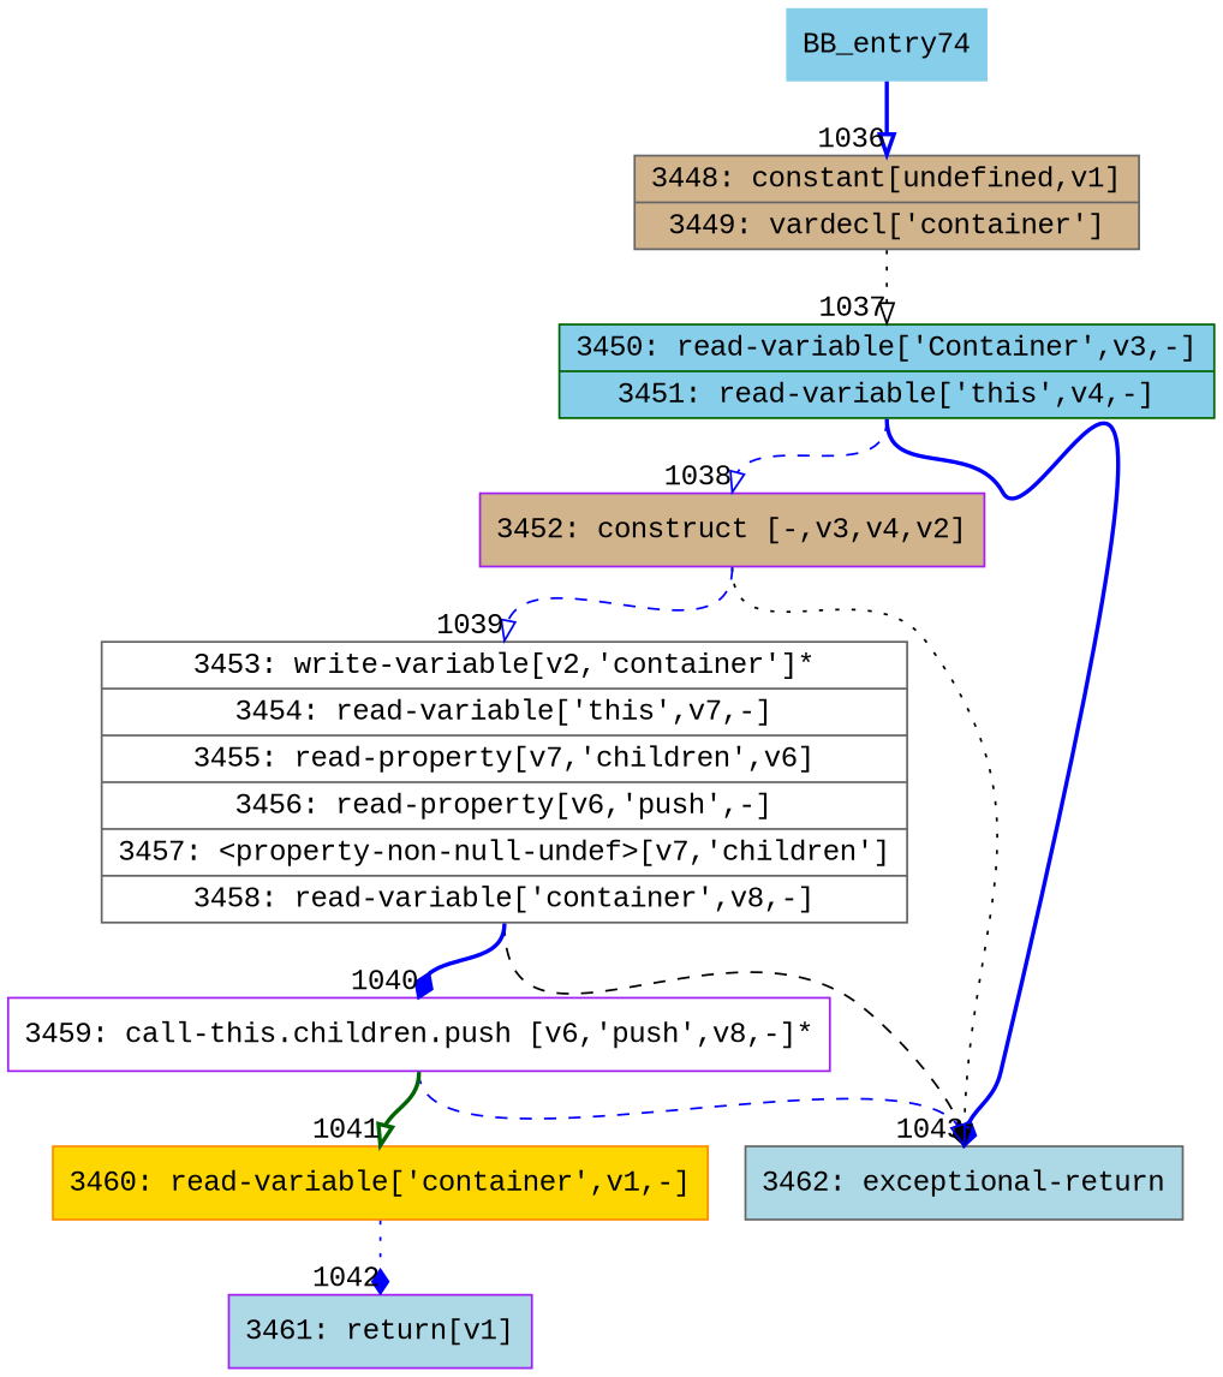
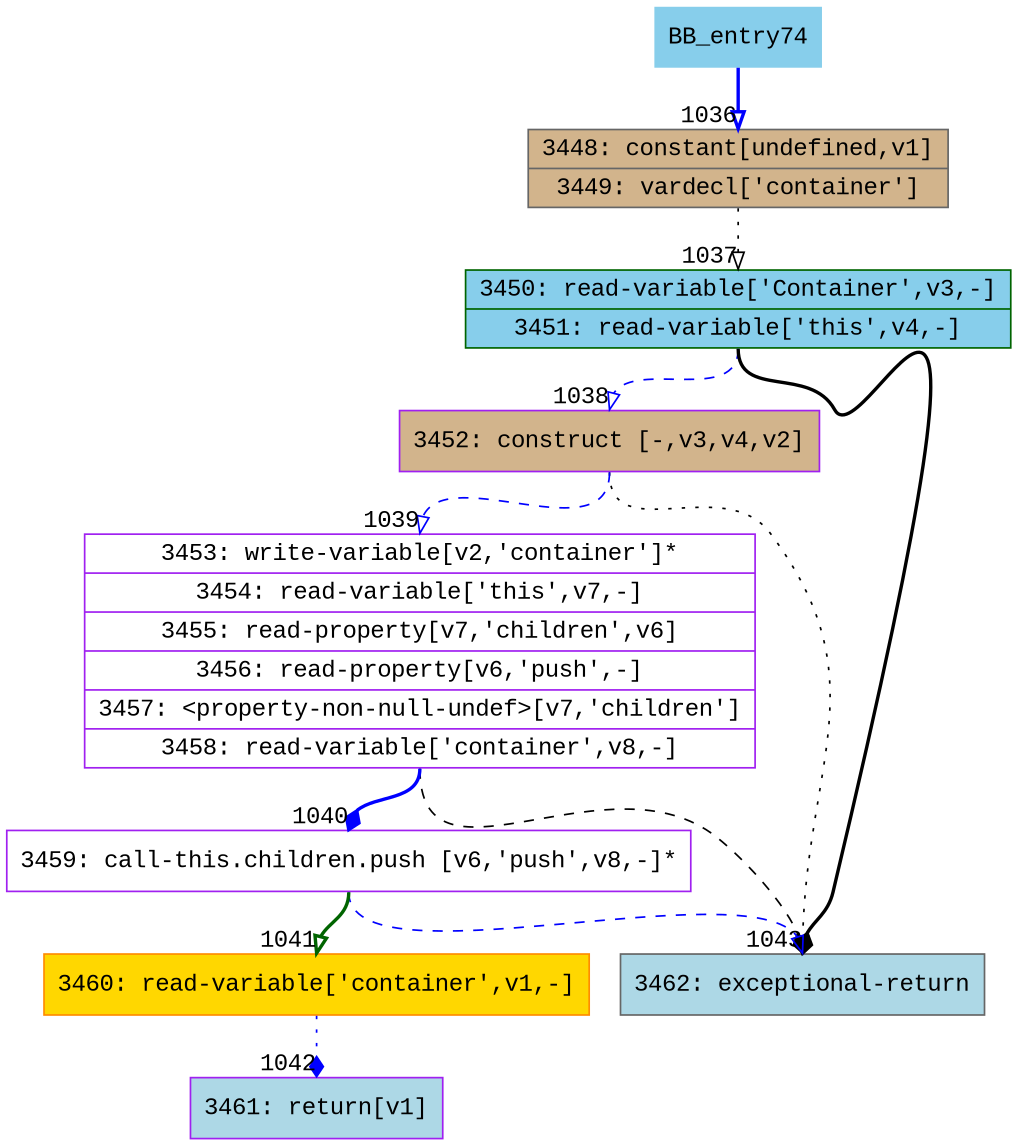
  digraph {
    fontname="Liberation Mono"
    rankdir=TD
    node [color=purple fillcolor=skyblue fontname="Liberation Mono" shape=record style=filled]
    edge [arrowhead=onormal color=blue fontname="Liberation Mono" headport=n style=bold tailport=s]
    BB_entry74 [color=darkorange shape=none]
    n2 [color=gray40 fillcolor=tan label="{3448: constant[undefined,v1]|3449: vardecl['container']}"]
    n3 [color=darkgreen label="{3450: read-variable['Container',v3,-]|3451: read-variable['this',v4,-]}"]
    n4 [fillcolor=tan label="{3452: construct [-,v3,v4,v2]}"]
    n5 [color=gray40 fillcolor=lightblue label="{3462: exceptional-return}"]
-   n6 [color=gray40 fillcolor=white label="{3453: write-variable[v2,'container']*|3454: read-variable['this',v7,-]|3455: read-property[v7,'children',v6]|3456: read-property[v6,'push',-]|3457: \<property-non-null-undef\>[v7,'children']|3458: read-variable['container',v8,-]}"]
+   n6 [fillcolor=white label="{3453: write-variable[v2,'container']*|3454: read-variable['this',v7,-]|3455: read-property[v7,'children',v6]|3456: read-property[v6,'push',-]|3457: \<property-non-null-undef\>[v7,'children']|3458: read-variable['container',v8,-]}"]
    n7 [fillcolor=white label="{3459: call-this.children.push [v6,'push',v8,-]*}"]
    n8 [color=darkorange fillcolor=gold label="{3460: read-variable['container',v1,-]}"]
    n9 [fillcolor=lightblue label="{3461: return[v1]}"]
    BB_entry74 -> n2 [headlabel="    1036"]
    n2 -> n3 [color=black headlabel="      1037" style=dotted]
    n3 -> n4 [headlabel="      1038" style=dashed]
-   n3 -> n5 [arrowhead=diamond headlabel="      1043"]
+   n3 -> n5 [arrowhead=diamond color=black headlabel="      1043"]
    n4 -> n5 [color=black style=dotted]
    n4 -> n6 [headlabel="      1039" style=dashed]
    n6 -> n5 [arrowhead=diamond color=black style=dashed]
    n6 -> n7 [arrowhead=diamond headlabel="      1040"]
    n7 -> n5 [style=dashed]
    n7 -> n8 [color=darkgreen headlabel="      1041"]
    n8 -> n9 [arrowhead=diamond headlabel="      1042" style=dotted]
  }
